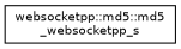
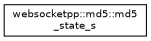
  digraph {
    rankdir=LR
-   n1 [color=black fillcolor=white fontname=Helvetica fontsize=10 height=0.2 label="websocketpp::md5::md5\l_websocketpp_s" shape=record style=filled width=0.4]
+   n1 [color=black fillcolor=white fontname=Helvetica fontsize=10 height=0.2 label="websocketpp::md5::md5\l_state_s" shape=record style=filled width=0.4]
  }
